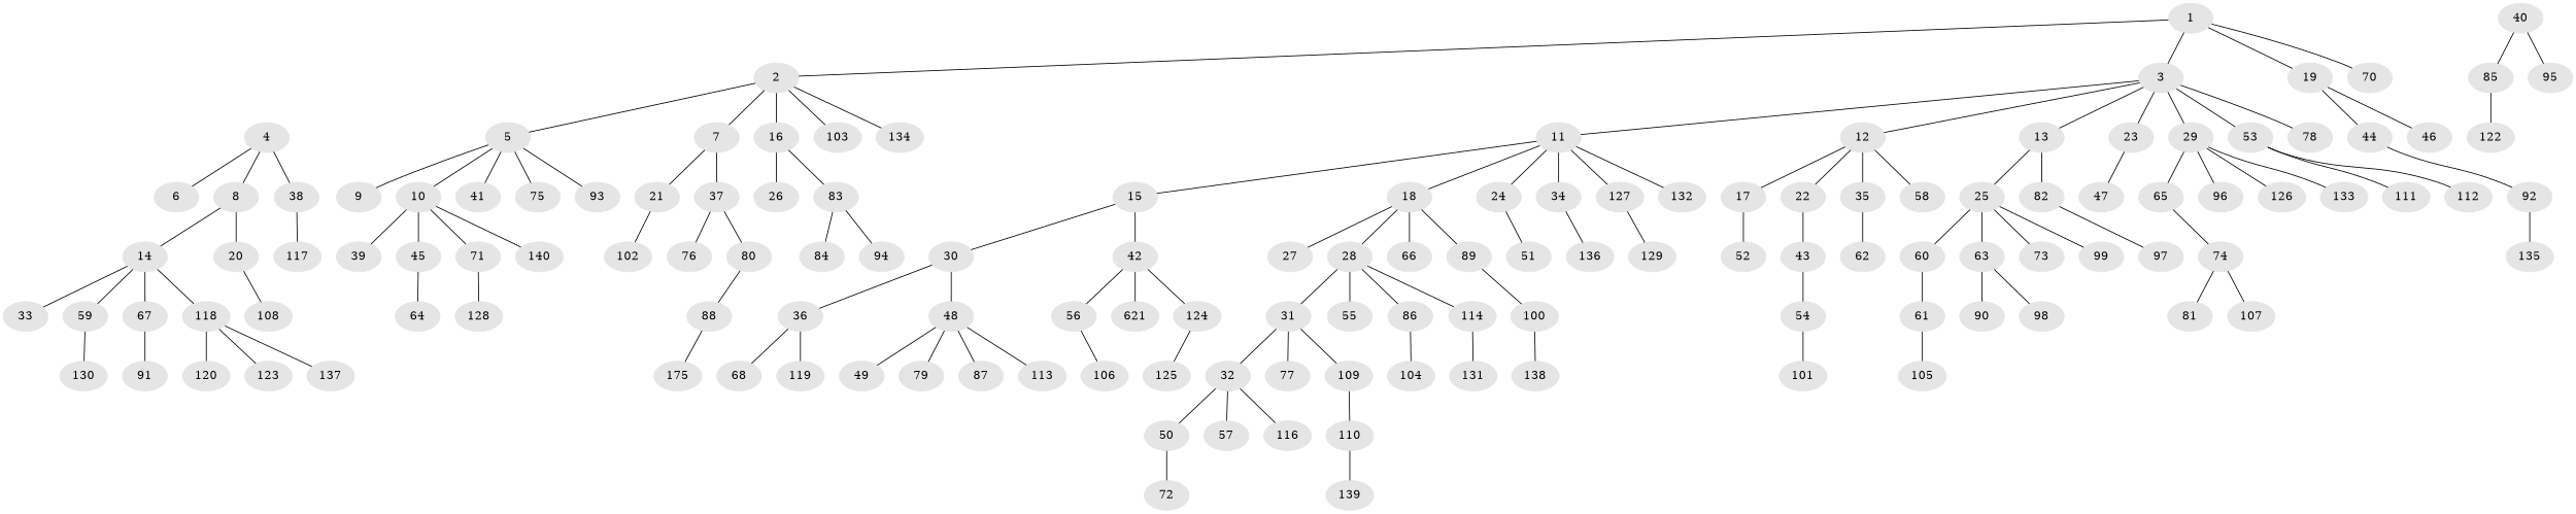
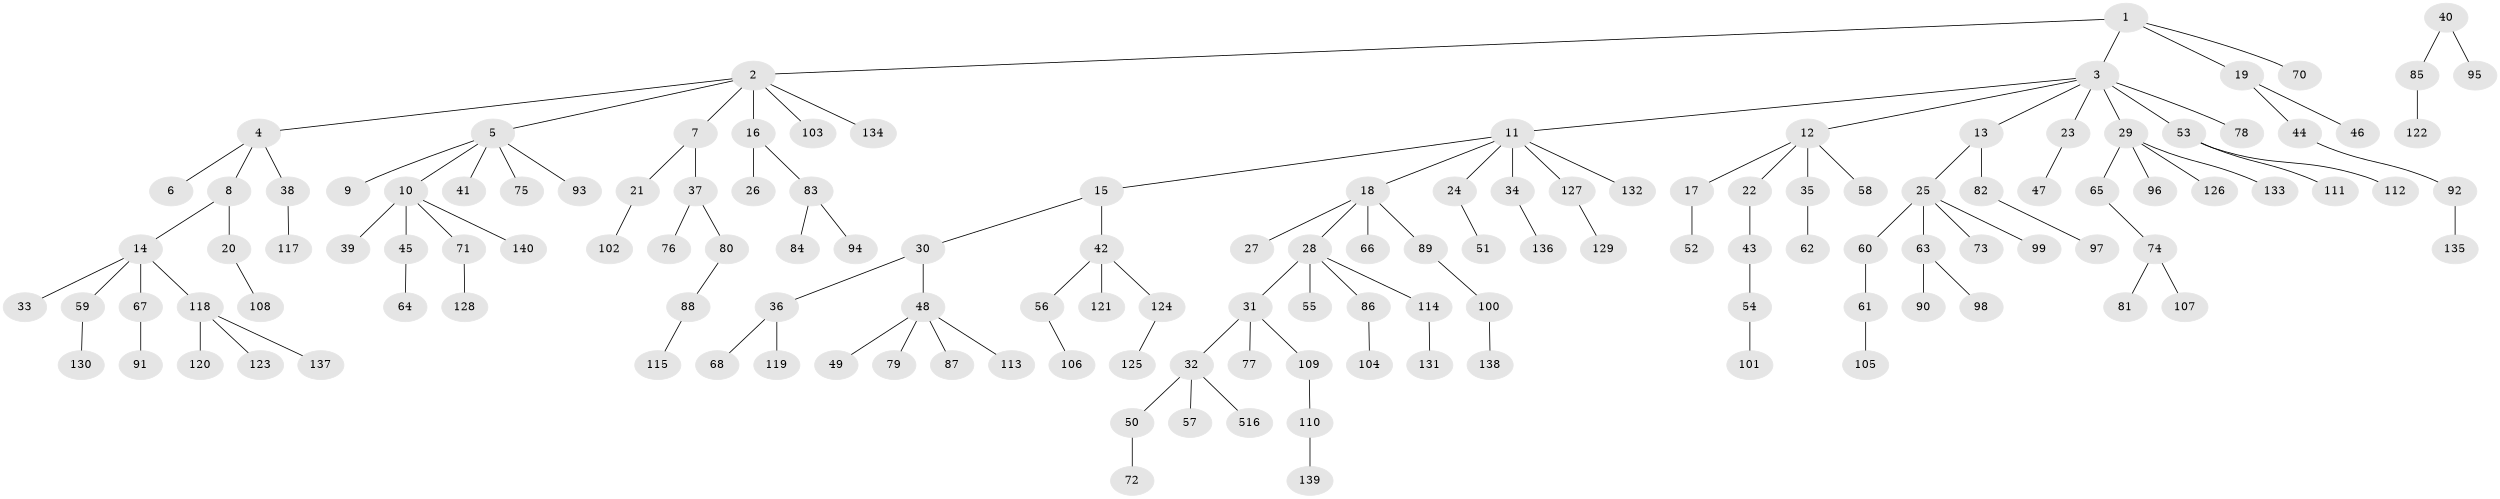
  graph {
    node [color=gray90 style=filled]
    1
    2
    3
    19
    70
    4
    5
    7
    16
    103
    134
    11
    12
    13
    23
    29
    53
    78
    44
    46
    6
    8
    38
    9
    10
    41
    75
    93
    21
    37
    26
    83
    15
    18
    24
    34
    127
    132
    17
    22
    35
    58
    25
    82
    47
    65
    96
    126
    133
    111
    112
    14
    20
    117
    39
    45
    71
    140
    102
    76
    80
    33
    59
    67
    118
    108
    64
    128
    30
    42
    27
    28
    66
    89
    51
    136
    129
    52
    43
    62
    60
    63
    73
    99
    97
    130
    91
    120
    123
    137
    36
    48
    56
-   121 [label=621]
+   121
    124
    84
    94
    31
    55
    86
    114
    100
    92
    54
    40
    85
    95
    61
    90
    98
    32
    77
    109
    104
    131
    74
    68
    119
    49
    79
    87
    113
    50
    57
-   116
+   116 [label=516]
    110
    72
    88
    122
    106
    125
    101
    135
    105
    81
    107
-   115 [label=175]
+   115
    138
    139
    1 -- 2
    1 -- 3
    1 -- 19
    1 -- 70
+   2 -- 4
    2 -- 5
    2 -- 7
    2 -- 16
    2 -- 103
    2 -- 134
    3 -- 11
    3 -- 12
    3 -- 13
    3 -- 23
    3 -- 29
    3 -- 53
    3 -- 78
    19 -- 44
    19 -- 46
    4 -- 6
    4 -- 8
    4 -- 38
    5 -- 9
    5 -- 10
    5 -- 41
    5 -- 75
    5 -- 93
    7 -- 21
    7 -- 37
    16 -- 26
    16 -- 83
    11 -- 15
    11 -- 18
    11 -- 24
    11 -- 34
    11 -- 127
    11 -- 132
    12 -- 17
    12 -- 22
    12 -- 35
    12 -- 58
    13 -- 25
    13 -- 82
    23 -- 47
    29 -- 65
    29 -- 96
    29 -- 126
    29 -- 133
    53 -- 111
    53 -- 112
    44 -- 92
    8 -- 14
    8 -- 20
    38 -- 117
    10 -- 39
    10 -- 45
    10 -- 71
    10 -- 140
    21 -- 102
    37 -- 76
    37 -- 80
    83 -- 84
    83 -- 94
    15 -- 30
    15 -- 42
    18 -- 27
    18 -- 28
    18 -- 66
    18 -- 89
    24 -- 51
    34 -- 136
    127 -- 129
    17 -- 52
    22 -- 43
    35 -- 62
    25 -- 60
    25 -- 63
    25 -- 73
    25 -- 99
    82 -- 97
    65 -- 74
    14 -- 33
    14 -- 59
    14 -- 67
    14 -- 118
    20 -- 108
    45 -- 64
    71 -- 128
    80 -- 88
    59 -- 130
    67 -- 91
    118 -- 120
    118 -- 123
    118 -- 137
    30 -- 36
    30 -- 48
    42 -- 56
    42 -- 121
    42 -- 124
    28 -- 31
    28 -- 55
    28 -- 86
    28 -- 114
    89 -- 100
    43 -- 54
    60 -- 61
    63 -- 90
    63 -- 98
    36 -- 68
    36 -- 119
    48 -- 49
    48 -- 79
    48 -- 87
    48 -- 113
    56 -- 106
    124 -- 125
    31 -- 32
    31 -- 77
    31 -- 109
    86 -- 104
    114 -- 131
    100 -- 138
    92 -- 135
    54 -- 101
    40 -- 85
    40 -- 95
    85 -- 122
    61 -- 105
    32 -- 50
    32 -- 57
    32 -- 116
    109 -- 110
    74 -- 81
    74 -- 107
    50 -- 72
    110 -- 139
    88 -- 115
  }
